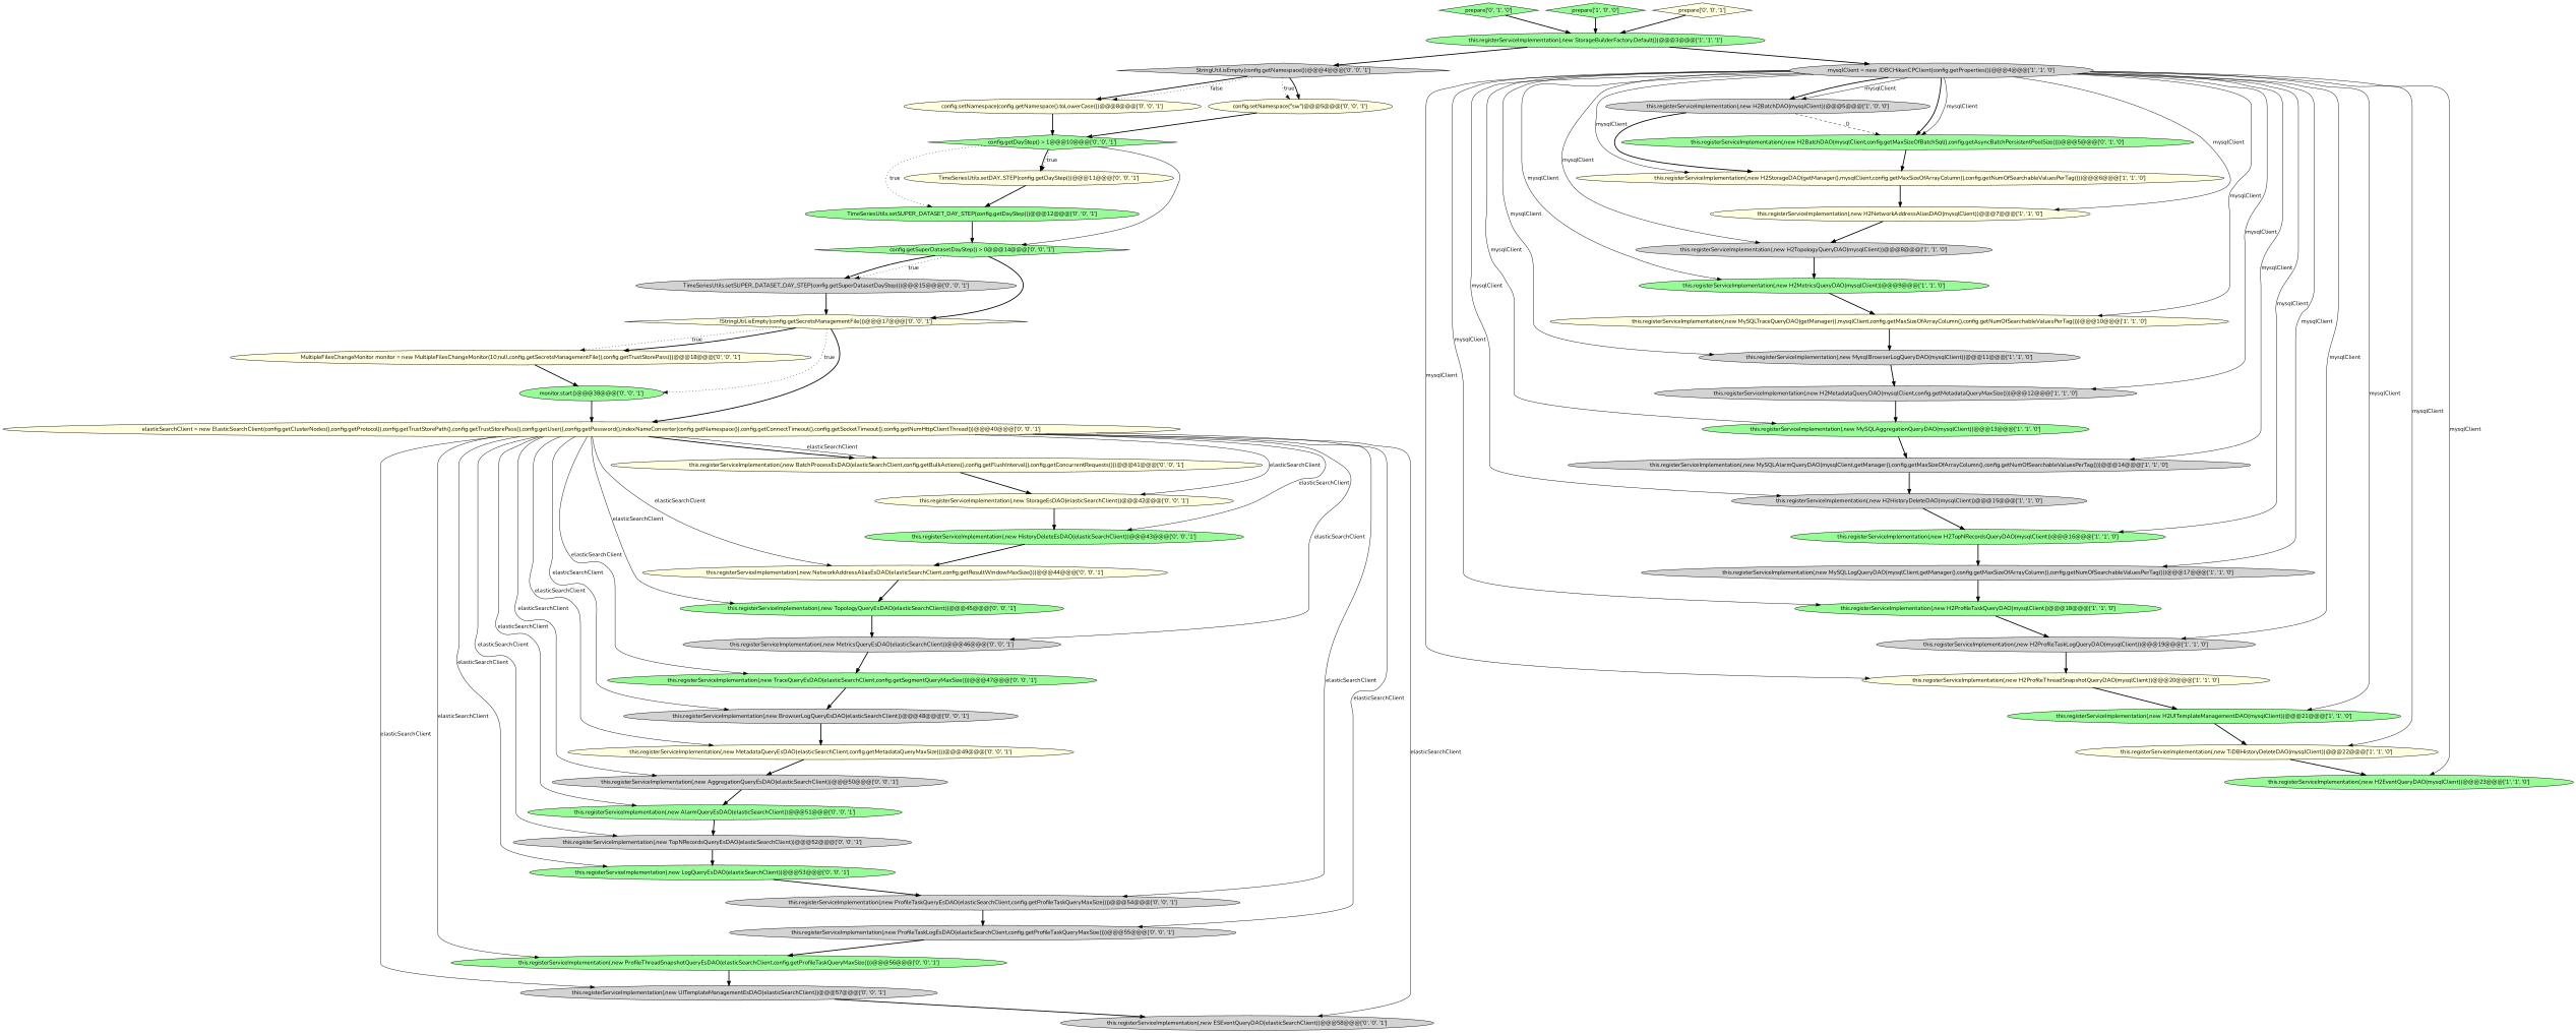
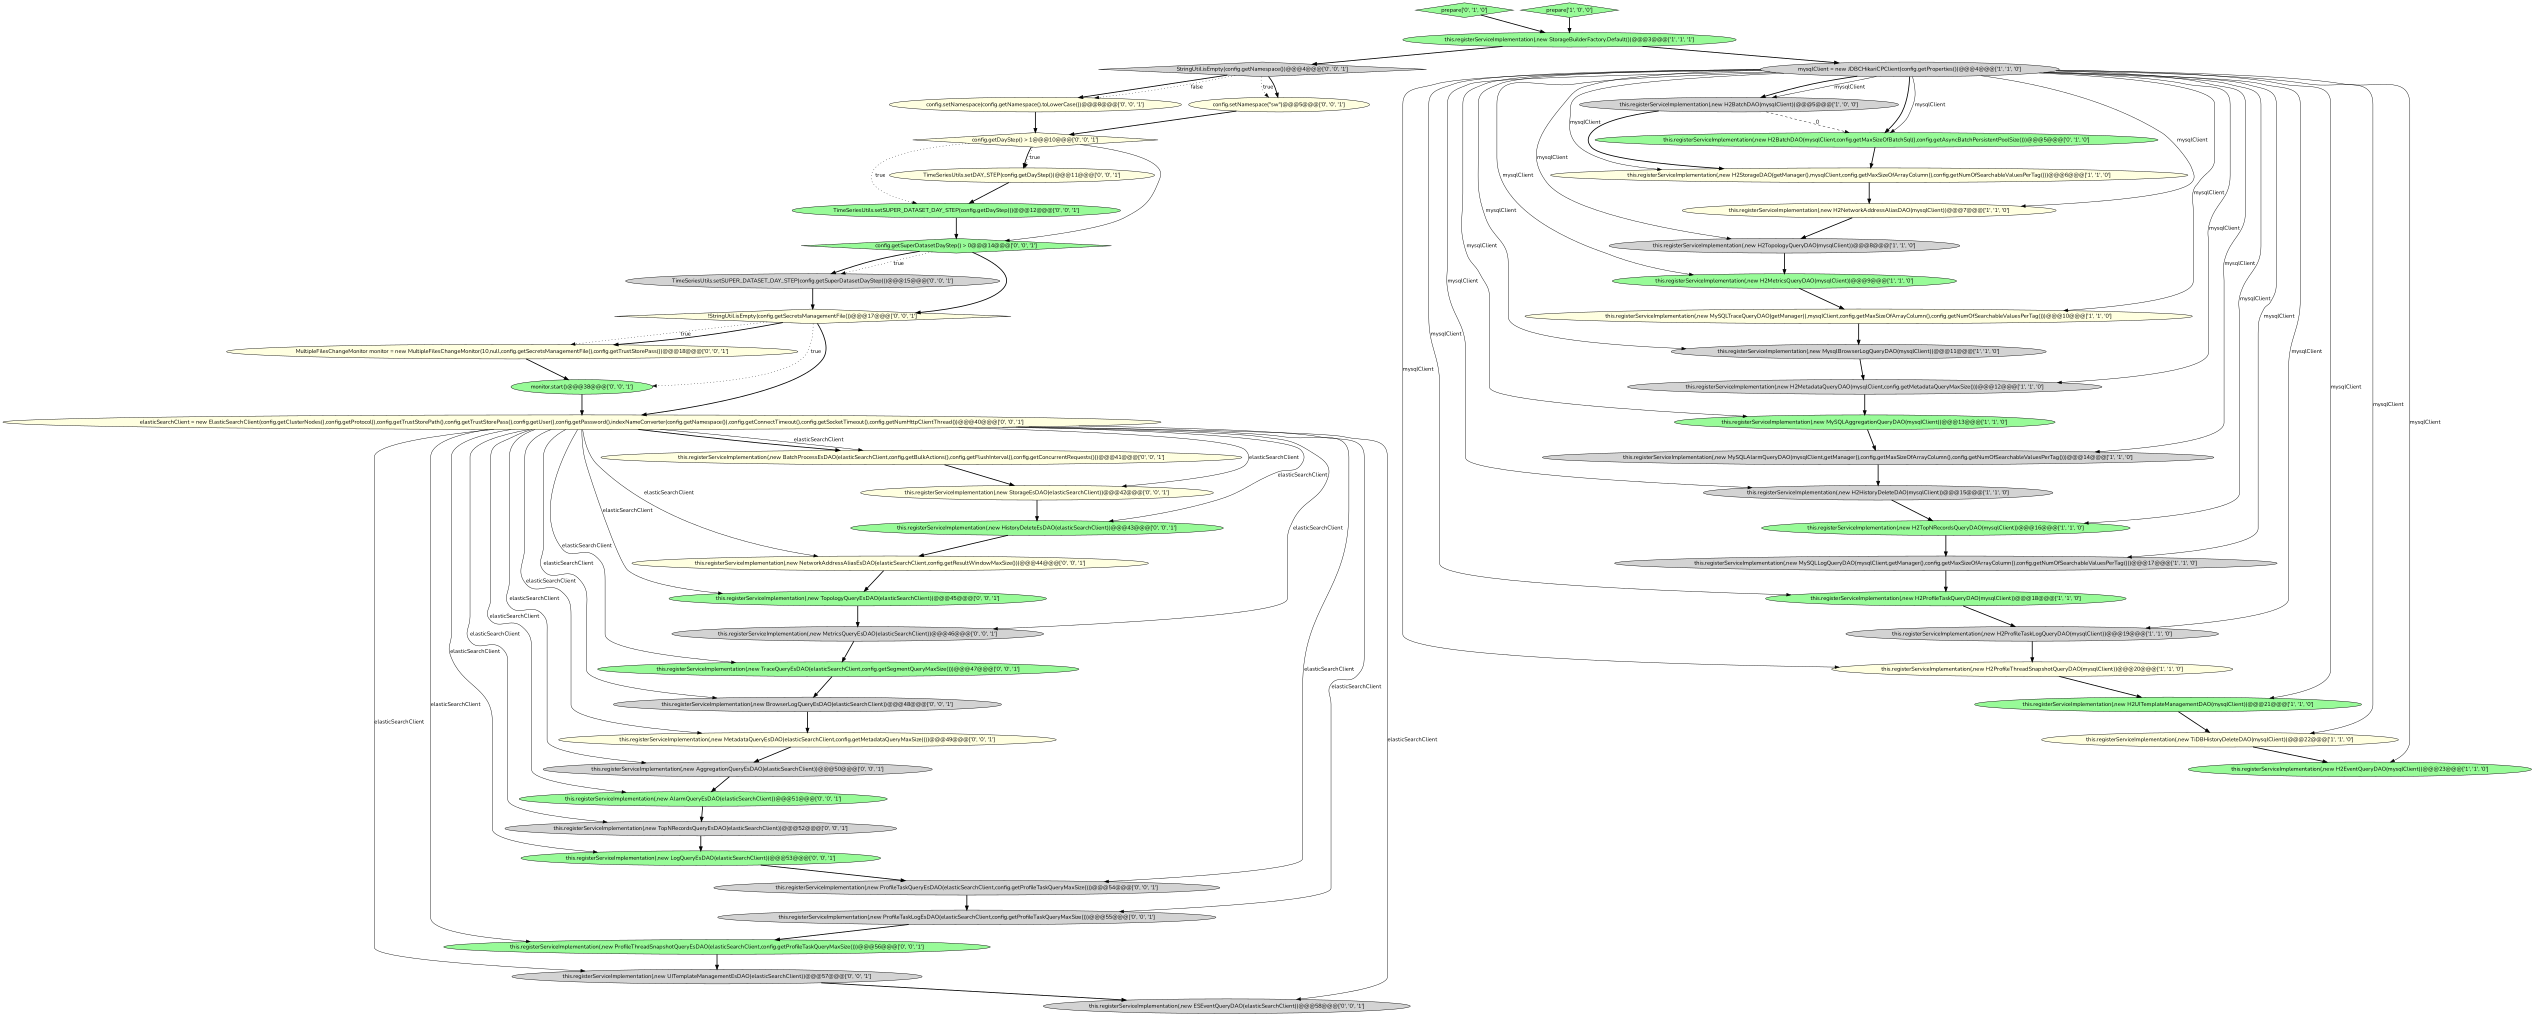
  digraph {
    fontname=Nunito
    node [fillcolor=palegreen fontname=Nunito shape=ellipse style=filled]
    edge [fontname=Nunito style=bold]
    n1 [fillcolor=lightyellow label="this.registerServiceImplementation(,new BatchProcessEsDAO(elasticSearchClient,config.getBulkActions(),config.getFlushInterval(),config.getConcurrentRequests()))@@@41@@@['0', '0', '1']"]
    n2 [fillcolor=lightyellow label="this.registerServiceImplementation(,new StorageEsDAO(elasticSearchClient))@@@42@@@['0', '0', '1']"]
    n3 [label="this.registerServiceImplementation(,new HistoryDeleteEsDAO(elasticSearchClient))@@@43@@@['0', '0', '1']"]
    n4 [fillcolor=lightgrey label="this.registerServiceImplementation(,new BrowserLogQueryEsDAO(elasticSearchClient))@@@48@@@['0', '0', '1']"]
    n5 [fillcolor=lightyellow label="this.registerServiceImplementation(,new MetadataQueryEsDAO(elasticSearchClient,config.getMetadataQueryMaxSize()))@@@49@@@['0', '0', '1']"]
    n6 [fillcolor=lightgrey label="this.registerServiceImplementation(,new AggregationQueryEsDAO(elasticSearchClient))@@@50@@@['0', '0', '1']"]
    n7 [fillcolor=lightgrey label="this.registerServiceImplementation(,new H2HistoryDeleteDAO(mysqlClient))@@@15@@@['1', '1', '0']"]
    n8 [label="this.registerServiceImplementation(,new H2TopNRecordsQueryDAO(mysqlClient))@@@16@@@['1', '1', '0']"]
    n9 [fillcolor=lightgrey label="this.registerServiceImplementation(,new MySQLLogQueryDAO(mysqlClient,getManager(),config.getMaxSizeOfArrayColumn(),config.getNumOfSearchableValuesPerTag()))@@@17@@@['1', '1', '0']"]
    n10 [fillcolor=lightgrey label="this.registerServiceImplementation(,new ESEventQueryDAO(elasticSearchClient))@@@58@@@['0', '0', '1']"]
    n11 [fillcolor=lightyellow label="this.registerServiceImplementation(,new NetworkAddressAliasEsDAO(elasticSearchClient,config.getResultWindowMaxSize()))@@@44@@@['0', '0', '1']"]
    n12 [label="this.registerServiceImplementation(,new TopologyQueryEsDAO(elasticSearchClient))@@@45@@@['0', '0', '1']"]
    n13 [fillcolor=lightgrey label="this.registerServiceImplementation(,new ProfileTaskLogEsDAO(elasticSearchClient,config.getProfileTaskQueryMaxSize()))@@@55@@@['0', '0', '1']"]
    n14 [label="this.registerServiceImplementation(,new ProfileThreadSnapshotQueryEsDAO(elasticSearchClient,config.getProfileTaskQueryMaxSize()))@@@56@@@['0', '0', '1']"]
    n15 [fillcolor=lightgrey label="this.registerServiceImplementation(,new UITemplateManagementEsDAO(elasticSearchClient))@@@57@@@['0', '0', '1']"]
    n16 [fillcolor=lightgrey label="TimeSeriesUtils.setSUPER_DATASET_DAY_STEP(config.getSuperDatasetDayStep())@@@15@@@['0', '0', '1']"]
    n17 [fillcolor=lightyellow label="!StringUtil.isEmpty(config.getSecretsManagementFile())@@@17@@@['0', '0', '1']" shape=diamond]
    n18 [label="monitor.start()@@@38@@@['0', '0', '1']"]
    n19 [fillcolor=lightyellow label="elasticSearchClient = new ElasticSearchClient(config.getClusterNodes(),config.getProtocol(),config.getTrustStorePath(),config.getTrustStorePass(),config.getUser(),config.getPassword(),indexNameConverter(config.getNamespace()),config.getConnectTimeout(),config.getSocketTimeout(),config.getNumHttpClientThread())@@@40@@@['0', '0', '1']"]
    n20 [fillcolor=lightyellow label="MultipleFilesChangeMonitor monitor = new MultipleFilesChangeMonitor(10,null,config.getSecretsManagementFile(),config.getTrustStorePass())@@@18@@@['0', '0', '1']"]
    n21 [fillcolor=lightgrey label="this.registerServiceImplementation(,new MySQLAlarmQueryDAO(mysqlClient,getManager(),config.getMaxSizeOfArrayColumn(),config.getNumOfSearchableValuesPerTag()))@@@14@@@['1', '1', '0']"]
    n22 [fillcolor=lightyellow label="this.registerServiceImplementation(,new TiDBHistoryDeleteDAO(mysqlClient))@@@22@@@['1', '1', '0']"]
    n23 [label="this.registerServiceImplementation(,new H2EventQueryDAO(mysqlClient))@@@23@@@['1', '1', '0']"]
    n24 [fillcolor=lightyellow label="config.setNamespace(\"sw\")@@@5@@@['0', '0', '1']"]
-   n25 [label="config.getDayStep() > 1@@@10@@@['0', '0', '1']" shape=diamond]
+   n25 [fillcolor=lightyellow label="config.getDayStep() > 1@@@10@@@['0', '0', '1']" shape=diamond]
    n26 [label="TimeSeriesUtils.setSUPER_DATASET_DAY_STEP(config.getDayStep())@@@12@@@['0', '0', '1']"]
    n27 [label="config.getSuperDatasetDayStep() > 0@@@14@@@['0', '0', '1']" shape=diamond]
    n28 [fillcolor=lightyellow label="TimeSeriesUtils.setDAY_STEP(config.getDayStep())@@@11@@@['0', '0', '1']"]
    n29 [label="this.registerServiceImplementation(,new MySQLAggregationQueryDAO(mysqlClient))@@@13@@@['1', '1', '0']"]
    n30 [fillcolor=lightgrey label="StringUtil.isEmpty(config.getNamespace())@@@4@@@['0', '0', '1']" shape=diamond]
    n31 [fillcolor=lightyellow label="config.setNamespace(config.getNamespace().toLowerCase())@@@8@@@['0', '0', '1']"]
    n32 [fillcolor=lightgrey label="this.registerServiceImplementation(,new H2ProfileTaskLogQueryDAO(mysqlClient))@@@19@@@['1', '1', '0']"]
    n33 [fillcolor=lightyellow label="this.registerServiceImplementation(,new H2ProfileThreadSnapshotQueryDAO(mysqlClient))@@@20@@@['1', '1', '0']"]
    n34 [label="this.registerServiceImplementation(,new H2UITemplateManagementDAO(mysqlClient))@@@21@@@['1', '1', '0']"]
    n35 [label="prepare['0', '1', '0']" shape=diamond]
    n36 [label="this.registerServiceImplementation(,new StorageBuilderFactory.Default())@@@3@@@['1', '1', '1']"]
    n37 [fillcolor=lightgrey label="mysqlClient = new JDBCHikariCPClient(config.getProperties())@@@4@@@['1', '1', '0']"]
    n38 [label="this.registerServiceImplementation(,new H2ProfileTaskQueryDAO(mysqlClient))@@@18@@@['1', '1', '0']"]
    n39 [fillcolor=lightgrey label="this.registerServiceImplementation(,new MetricsQueryEsDAO(elasticSearchClient))@@@46@@@['0', '0', '1']"]
    n40 [label="this.registerServiceImplementation(,new AlarmQueryEsDAO(elasticSearchClient))@@@51@@@['0', '0', '1']"]
    n41 [label="this.registerServiceImplementation(,new LogQueryEsDAO(elasticSearchClient))@@@53@@@['0', '0', '1']"]
    n42 [fillcolor=lightgrey label="this.registerServiceImplementation(,new ProfileTaskQueryEsDAO(elasticSearchClient,config.getProfileTaskQueryMaxSize()))@@@54@@@['0', '0', '1']"]
    n43 [fillcolor=lightgrey label="this.registerServiceImplementation(,new TopNRecordsQueryEsDAO(elasticSearchClient))@@@52@@@['0', '0', '1']"]
    n44 [label="this.registerServiceImplementation(,new TraceQueryEsDAO(elasticSearchClient,config.getSegmentQueryMaxSize()))@@@47@@@['0', '0', '1']"]
    n45 [fillcolor=lightyellow label="this.registerServiceImplementation(,new H2StorageDAO(getManager(),mysqlClient,config.getMaxSizeOfArrayColumn(),config.getNumOfSearchableValuesPerTag()))@@@6@@@['1', '1', '0']"]
    n46 [fillcolor=lightyellow label="this.registerServiceImplementation(,new H2NetworkAddressAliasDAO(mysqlClient))@@@7@@@['1', '1', '0']"]
    n47 [fillcolor=lightgrey label="this.registerServiceImplementation(,new H2TopologyQueryDAO(mysqlClient))@@@8@@@['1', '1', '0']"]
    n48 [fillcolor=lightyellow label="this.registerServiceImplementation(,new MySQLTraceQueryDAO(getManager(),mysqlClient,config.getMaxSizeOfArrayColumn(),config.getNumOfSearchableValuesPerTag()))@@@10@@@['1', '1', '0']"]
    n49 [fillcolor=lightgrey label="this.registerServiceImplementation(,new MysqlBrowserLogQueryDAO(mysqlClient))@@@11@@@['1', '1', '0']"]
    n50 [fillcolor=lightgrey label="this.registerServiceImplementation(,new H2MetadataQueryDAO(mysqlClient,config.getMetadataQueryMaxSize()))@@@12@@@['1', '1', '0']"]
    n51 [label="prepare['1', '0', '0']" shape=diamond]
-   n52 [fillcolor=lightyellow label="prepare['0', '0', '1']" shape=diamond]
    n53 [label="this.registerServiceImplementation(,new H2BatchDAO(mysqlClient,config.getMaxSizeOfBatchSql(),config.getAsyncBatchPersistentPoolSize()))@@@5@@@['0', '1', '0']"]
    n54 [label="this.registerServiceImplementation(,new H2MetricsQueryDAO(mysqlClient))@@@9@@@['1', '1', '0']"]
    n55 [fillcolor=lightgrey label="this.registerServiceImplementation(,new H2BatchDAO(mysqlClient))@@@5@@@['1', '0', '0']"]
    n1 -> n2
    n2 -> n3
    n3 -> n11
    n4 -> n5
    n5 -> n6
    n6 -> n40
    n7 -> n8
    n8 -> n9
    n9 -> n38
    n11 -> n12
    n12 -> n39
    n13 -> n14
    n14 -> n15
    n15 -> n10
    n16 -> n17
    n17 -> n18 [label=true style=dotted]
    n17 -> n19
    n17 -> n20 [label=true style=dotted]
    n17 -> n20
    n18 -> n19
    n19 -> n1
    n19 -> n1 [label=elasticSearchClient style=solid]
    n19 -> n2 [label=elasticSearchClient style=solid]
    n19 -> n3 [label=elasticSearchClient style=solid]
    n19 -> n4 [label=elasticSearchClient style=solid]
    n19 -> n5 [label=elasticSearchClient style=solid]
    n19 -> n6 [label=elasticSearchClient style=solid]
    n19 -> n10 [label=elasticSearchClient style=solid]
    n19 -> n11 [label=elasticSearchClient style=solid]
    n19 -> n12 [label=elasticSearchClient style=solid]
    n19 -> n13 [label=elasticSearchClient style=solid]
    n19 -> n14 [label=elasticSearchClient style=solid]
    n19 -> n15 [label=elasticSearchClient style=solid]
    n19 -> n39 [label=elasticSearchClient style=solid]
    n19 -> n40 [label=elasticSearchClient style=solid]
    n19 -> n41 [label=elasticSearchClient style=solid]
    n19 -> n42 [label=elasticSearchClient style=solid]
    n19 -> n43 [label=elasticSearchClient style=solid]
    n19 -> n44 [label=elasticSearchClient style=solid]
    n20 -> n18
    n21 -> n7
    n22 -> n23
    n24 -> n25
    n25 -> n26 [label=true style=dotted]
    n25 -> n27 [style=solid]
    n25 -> n28 [label=true style=dotted]
    n25 -> n28
    n26 -> n27
    n27 -> n16 [label=true style=dotted]
    n27 -> n16
    n27 -> n17
    n28 -> n26
    n29 -> n21
    n30 -> n24 [label=true style=dotted]
    n30 -> n24
    n30 -> n31
    n30 -> n31 [label=false style=dotted]
    n31 -> n25
    n32 -> n33
    n33 -> n34
    n34 -> n22
    n35 -> n36
    n36 -> n30
    n36 -> n37
    n37 -> n7 [label=mysqlClient style=solid]
    n37 -> n8 [label=mysqlClient style=solid]
    n37 -> n9 [label=mysqlClient style=solid]
    n37 -> n21 [label=mysqlClient style=solid]
    n37 -> n22 [label=mysqlClient style=solid]
    n37 -> n23 [label=mysqlClient style=solid]
    n37 -> n29 [label=mysqlClient style=solid]
    n37 -> n32 [label=mysqlClient style=solid]
    n37 -> n33 [label=mysqlClient style=solid]
    n37 -> n34 [label=mysqlClient style=solid]
    n37 -> n38 [label=mysqlClient style=solid]
    n37 -> n45 [label=mysqlClient style=solid]
    n37 -> n46 [label=mysqlClient style=solid]
    n37 -> n47 [label=mysqlClient style=solid]
    n37 -> n48 [label=mysqlClient style=solid]
    n37 -> n49 [label=mysqlClient style=solid]
    n37 -> n50 [label=mysqlClient style=solid]
    n37 -> n53
    n37 -> n53 [label=mysqlClient style=solid]
    n37 -> n54 [label=mysqlClient style=solid]
    n37 -> n55 [label=mysqlClient style=solid]
    n37 -> n55
    n38 -> n32
    n39 -> n44
    n40 -> n43
    n41 -> n42
    n42 -> n13
    n43 -> n41
    n44 -> n4
    n45 -> n46
    n46 -> n47
    n47 -> n54
    n48 -> n49
    n49 -> n50
    n50 -> n29
    n51 -> n36
-   n52 -> n36
    n53 -> n45
    n54 -> n48
    n55 -> n45
    n55 -> n53 [label=0 style=dashed]
  }
